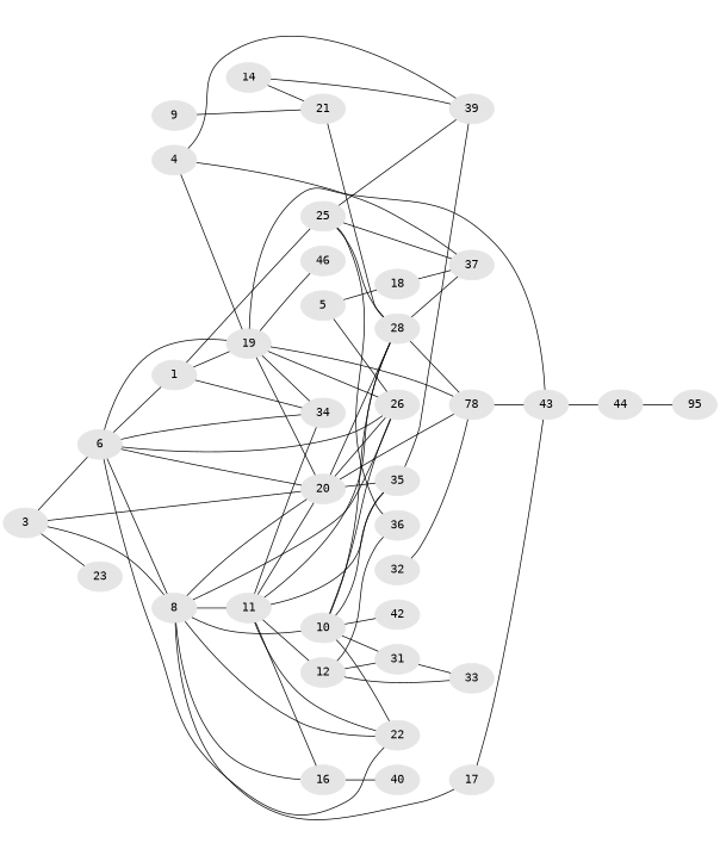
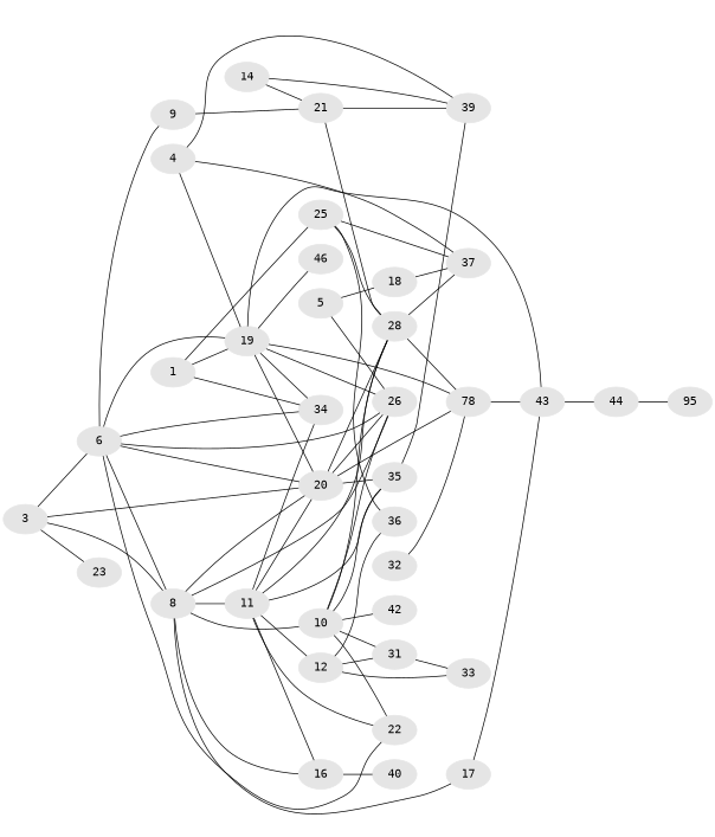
  graph {
    fontname="DejaVu Sans Mono"
    rankdir=LR
    node [color=gray90 fontname="DejaVu Sans Mono" style=filled]
    edge [fontname="DejaVu Sans Mono" weight=1.0]
    1
    19
    25
    34
    20
    26
    43
    n8 [label=78]
    46
    37
    39
    28
    36
    10
    n15 [label=22]
    31
    35
    42
    32
    3
    6
    8
    23
    9
    11
    16
    17
    4
    5
    18
    21
    12
    14
    40
    33
    44
    n37 [label=95]
    1 -- 19
    1 -- 25
    1 -- 34
    19 -- 34
    19 -- 20
    19 -- 26
    19 -- 43
    19 -- n8
    19 -- 46
    25 -- 37
-   25 -- 39
+   21 -- 39
    25 -- 28
    25 -- 36
    20 -- 26
    20 -- n8
    20 -- 28 [weight=2.0]
    20 -- 35
    43 -- 44
    n8 -- 43
    28 -- n8
    28 -- 37
    10 -- 26
    10 -- 28
    10 -- n15
    10 -- 31 [weight=2.0]
    10 -- 35
    10 -- 42
    31 -- 33
    35 -- 39
    32 -- n8
    3 -- 20
    3 -- 6
    3 -- 8
    3 -- 23
    6 -- 19
    6 -- 34
    6 -- 20
    6 -- 26
    6 -- n15
    6 -- 8
-   6 -- 1
+   6 -- 9
    8 -- 20 [weight=2.0]
    8 -- 26
    8 -- 10
-   8 -- n15
    8 -- 11
    8 -- 16 [weight=2.0]
    8 -- 17
    9 -- 21
    11 -- 34
    11 -- 20
    11 -- 28
    11 -- n15
    11 -- 35
    11 -- 16
    11 -- 12
    16 -- 40
    17 -- 43
    4 -- 19
    4 -- 37
    4 -- 39
    5 -- 26 [weight=2.0]
    5 -- 18
    18 -- 37
    21 -- 28
    12 -- 36
    12 -- 31
    12 -- 33
    14 -- 39
    14 -- 21
    44 -- n37
  }
